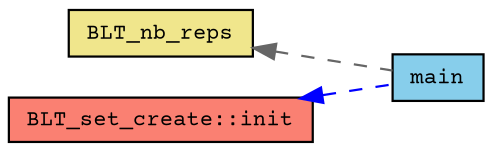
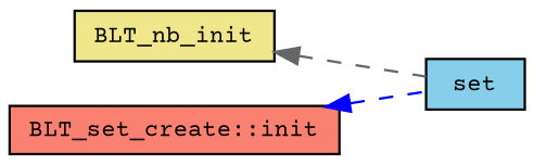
  digraph {
    fontname="Courier Prime"
    rankdir=LR
    node [color=black fontname="Courier Prime" fontsize=10 shape=record style=filled]
    edge [dir=back fontname="Courier Prime" fontsize=10 labelfontname=Helvetica labelfontsize=10 style=dashed]
-   n1 [fillcolor=khaki fontcolor=black height=0.2 label=BLT_nb_reps width=0.4]
-   n2 [fillcolor=skyblue height=0.2 label=main width=0.4]
+   n1 [fillcolor=khaki fontcolor=black height=0.2 label=BLT_nb_init width=0.4]
+   n2 [fillcolor=skyblue height=0.2 label=set width=0.4]
    n3 [fillcolor=salmon height=0.2 label="BLT_set_create::init" width=0.4]
    n1 -> n2 [color=gray40]
    n3 -> n2 [color=blue]
  }
